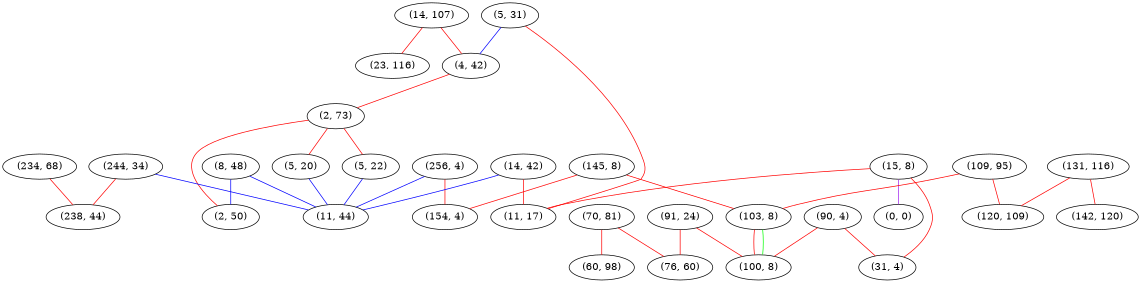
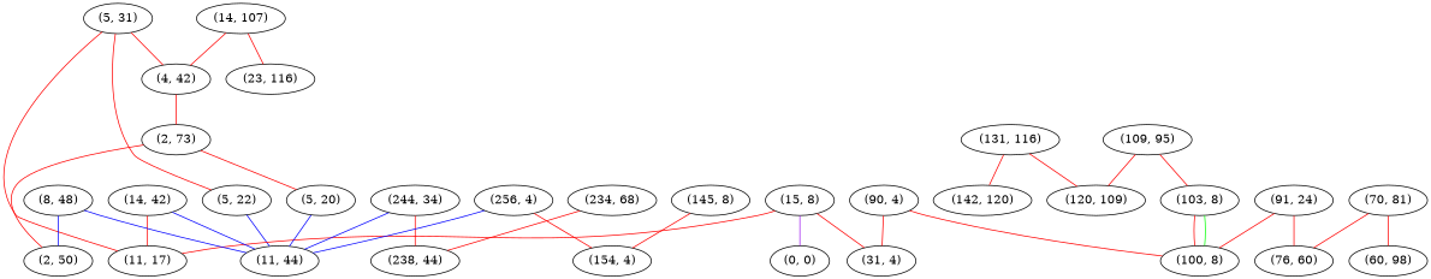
  graph {
    edge [color=red weight=1]
    "(14, 107)"
    "(4, 42)"
    "(23, 116)"
    n4 [label="(2, 73)"]
    "(145, 8)"
    "(154, 4)"
    "(103, 8)"
    "(100, 8)"
    "(5, 31)"
    "(5, 22)"
    "(11, 17)"
    "(11, 44)"
    "(91, 24)"
    "(76, 60)"
    "(15, 8)"
    "(0, 0)"
    "(31, 4)"
    "(90, 4)"
    "(70, 81)"
    "(60, 98)"
    "(109, 95)"
    "(120, 109)"
    "(2, 50)"
    "(5, 20)"
    "(244, 34)"
    "(238, 44)"
    "(256, 4)"
    "(234, 68)"
    "(131, 116)"
    "(142, 120)"
    "(14, 42)"
    "(8, 48)"
    "(14, 107)" -- "(4, 42)"
    "(14, 107)" -- "(23, 116)"
    "(4, 42)" -- n4
    n4 -- "(2, 50)"
    n4 -- "(5, 20)"
    "(145, 8)" -- "(154, 4)"
-   "(145, 8)" -- "(103, 8)"
    "(103, 8)" -- "(100, 8)"
    "(103, 8)" -- "(100, 8)" [color=green weight=2]
-   "(5, 31)" -- "(4, 42)" [color=blue]
-   n4 -- "(5, 22)"
+   "(5, 31)" -- "(4, 42)"
+   "(5, 31)" -- "(5, 22)"
    "(5, 31)" -- "(11, 17)"
    "(5, 22)" -- "(11, 44)" [color=blue weight=3]
    "(91, 24)" -- "(100, 8)"
    "(91, 24)" -- "(76, 60)"
    "(15, 8)" -- "(11, 17)"
    "(15, 8)" -- "(0, 0)" [color=purple weight=4]
    "(15, 8)" -- "(31, 4)"
    "(90, 4)" -- "(100, 8)"
    "(90, 4)" -- "(31, 4)"
    "(70, 81)" -- "(76, 60)"
    "(70, 81)" -- "(60, 98)"
    "(109, 95)" -- "(103, 8)"
    "(109, 95)" -- "(120, 109)"
    "(5, 20)" -- "(11, 44)" [color=blue weight=3]
    "(244, 34)" -- "(11, 44)" [color=blue weight=3]
    "(244, 34)" -- "(238, 44)"
    "(256, 4)" -- "(154, 4)"
    "(256, 4)" -- "(11, 44)" [color=blue weight=3]
    "(234, 68)" -- "(238, 44)"
    "(131, 116)" -- "(120, 109)"
    "(131, 116)" -- "(142, 120)"
    "(14, 42)" -- "(11, 17)"
    "(14, 42)" -- "(11, 44)" [color=blue weight=3]
    "(8, 48)" -- "(11, 44)" [color=blue weight=3]
    "(8, 48)" -- "(2, 50)" [color=blue weight=3]
  }
